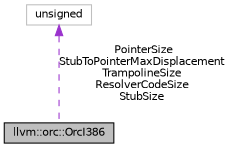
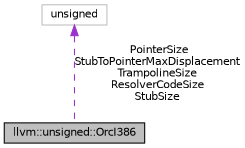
  digraph {
    node [fontname=Helvetica fontsize=10 shape=record]
-   n1 [color=black fillcolor=grey75 fontcolor=black height=0.2 label="llvm::orc::OrcI386" style=filled width=0.4]
+   n1 [color=black fillcolor=grey75 fontcolor=black height=0.2 label="llvm::unsigned::OrcI386" style=filled width=0.4]
    n2 [color=grey75 height=0.2 label=unsigned width=0.4]
    n2 -> n1 [color=darkorchid3 dir=back fontname=Helvetica fontsize=10 label=" PointerSize\nStubToPointerMaxDisplacement\nTrampolineSize\nResolverCodeSize\nStubSize" labelfontname=Helvetica labelfontsize=10 style=dashed]
  }
